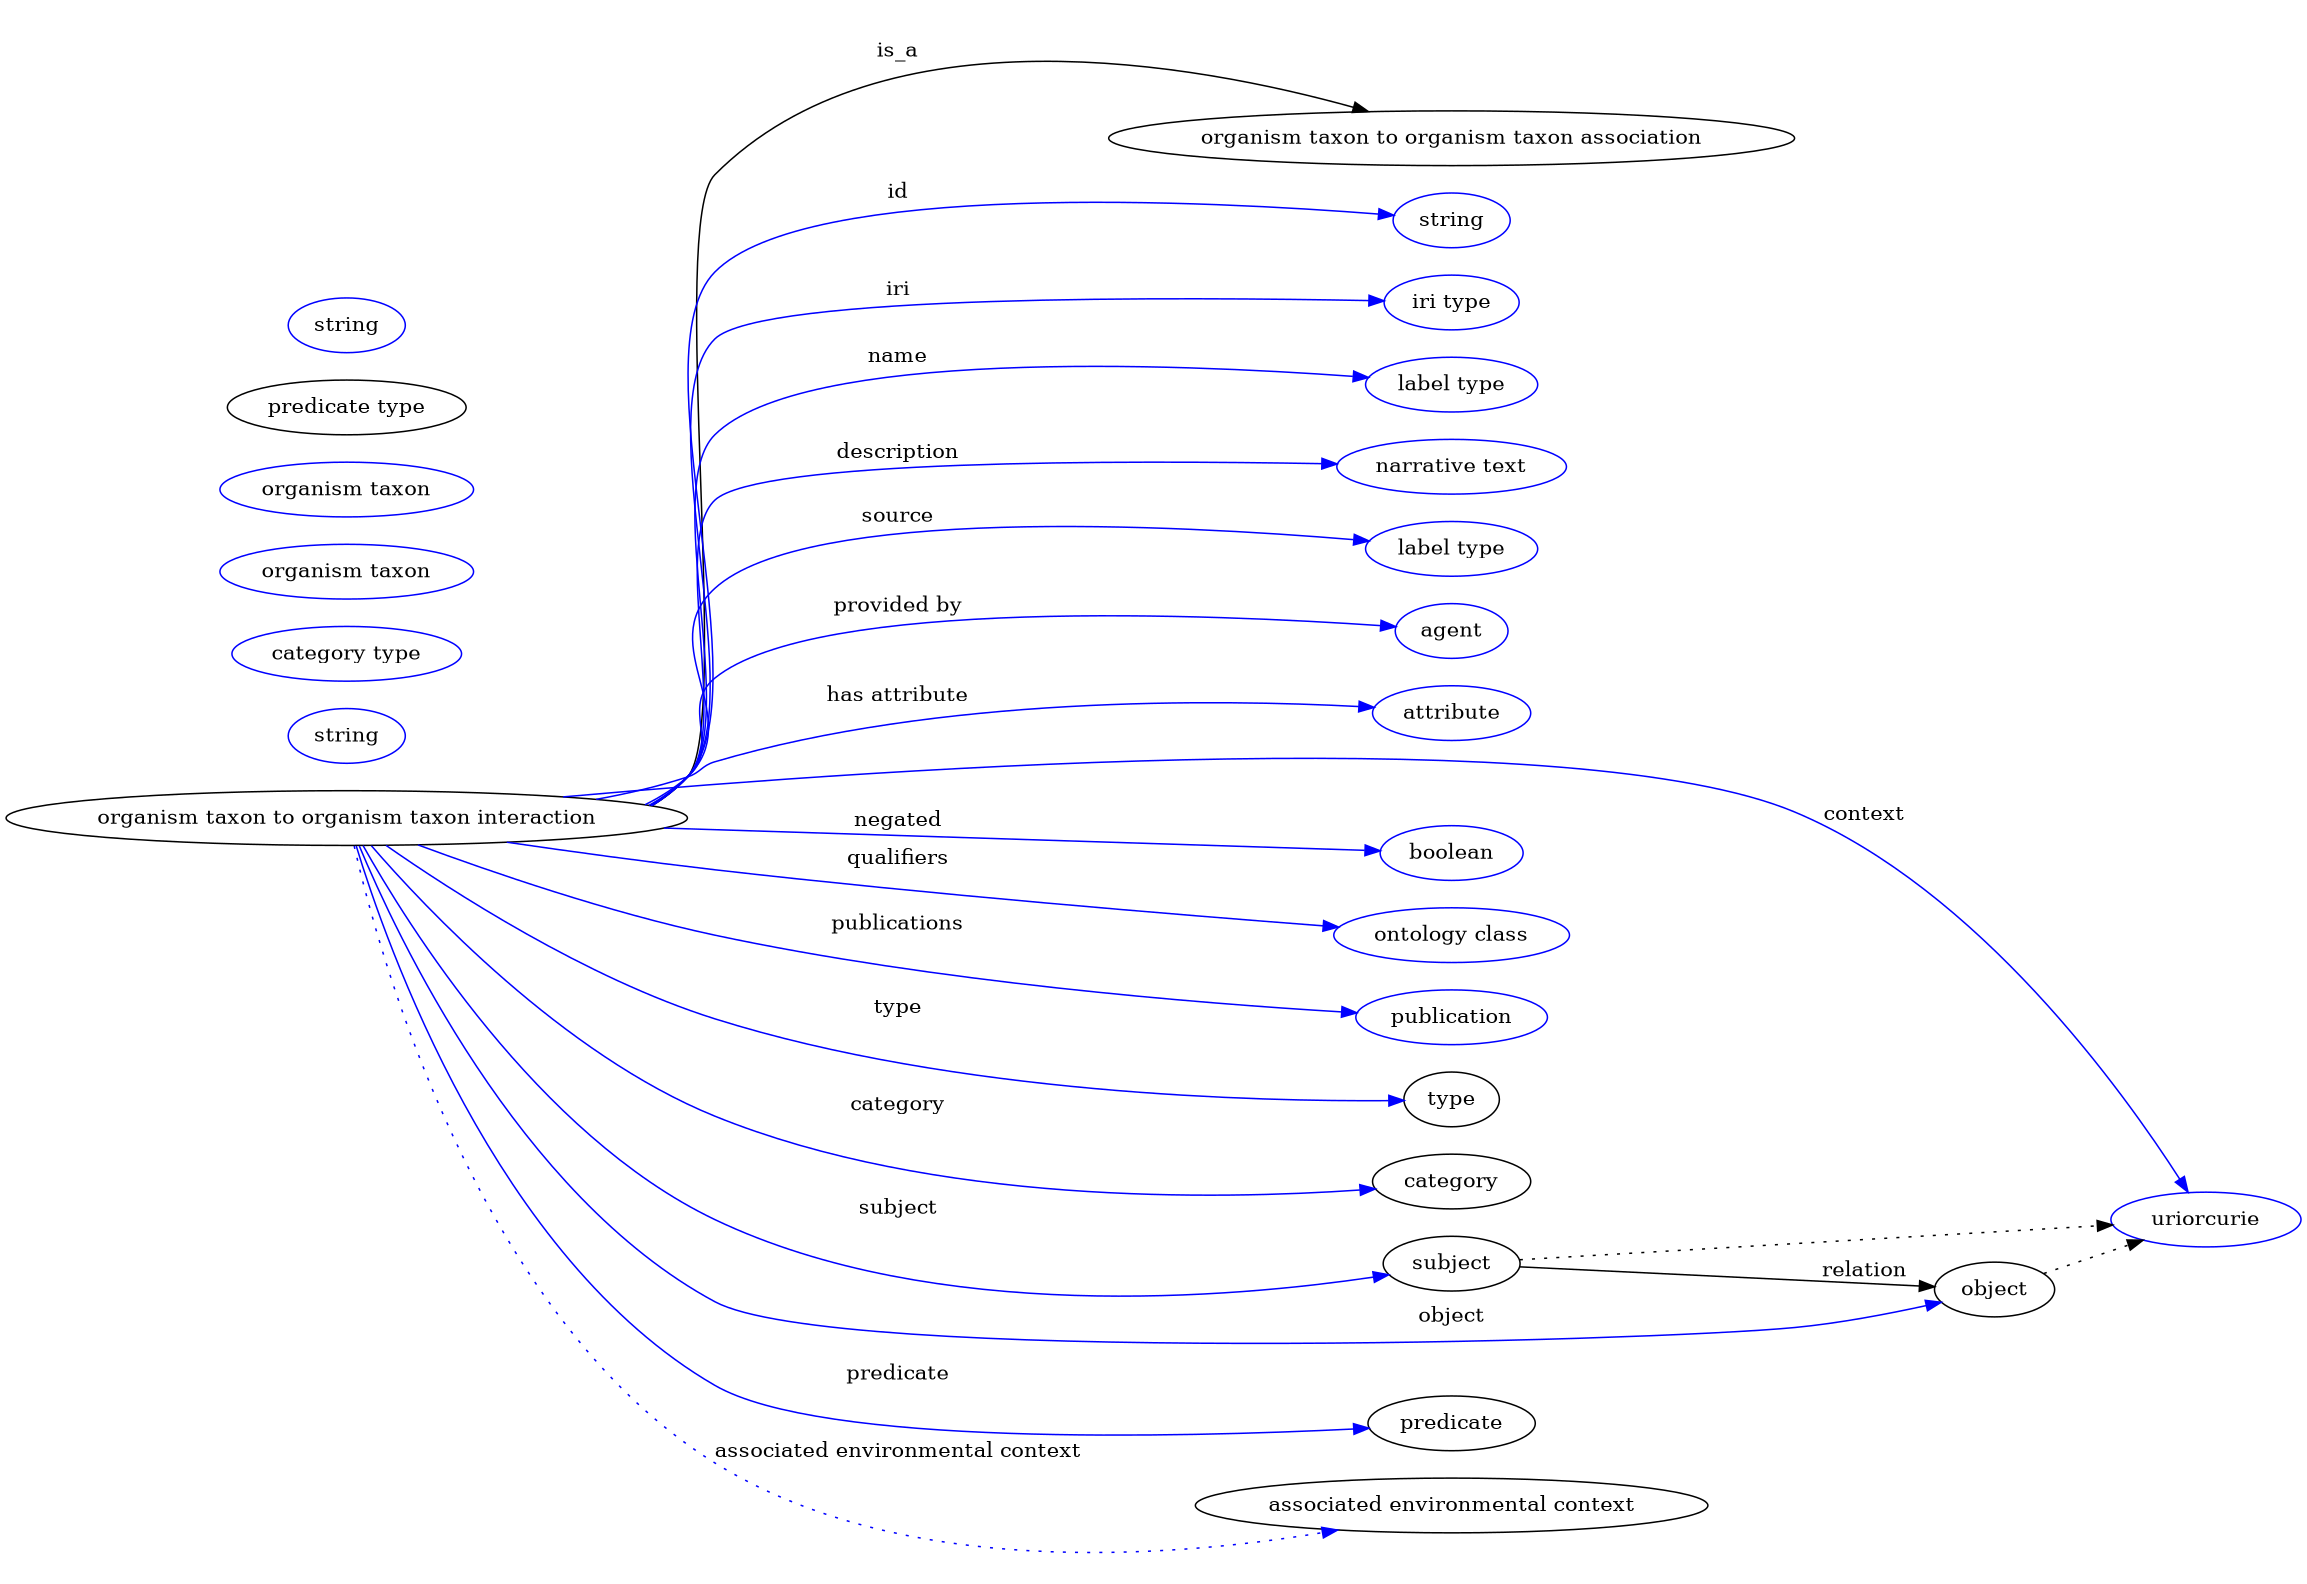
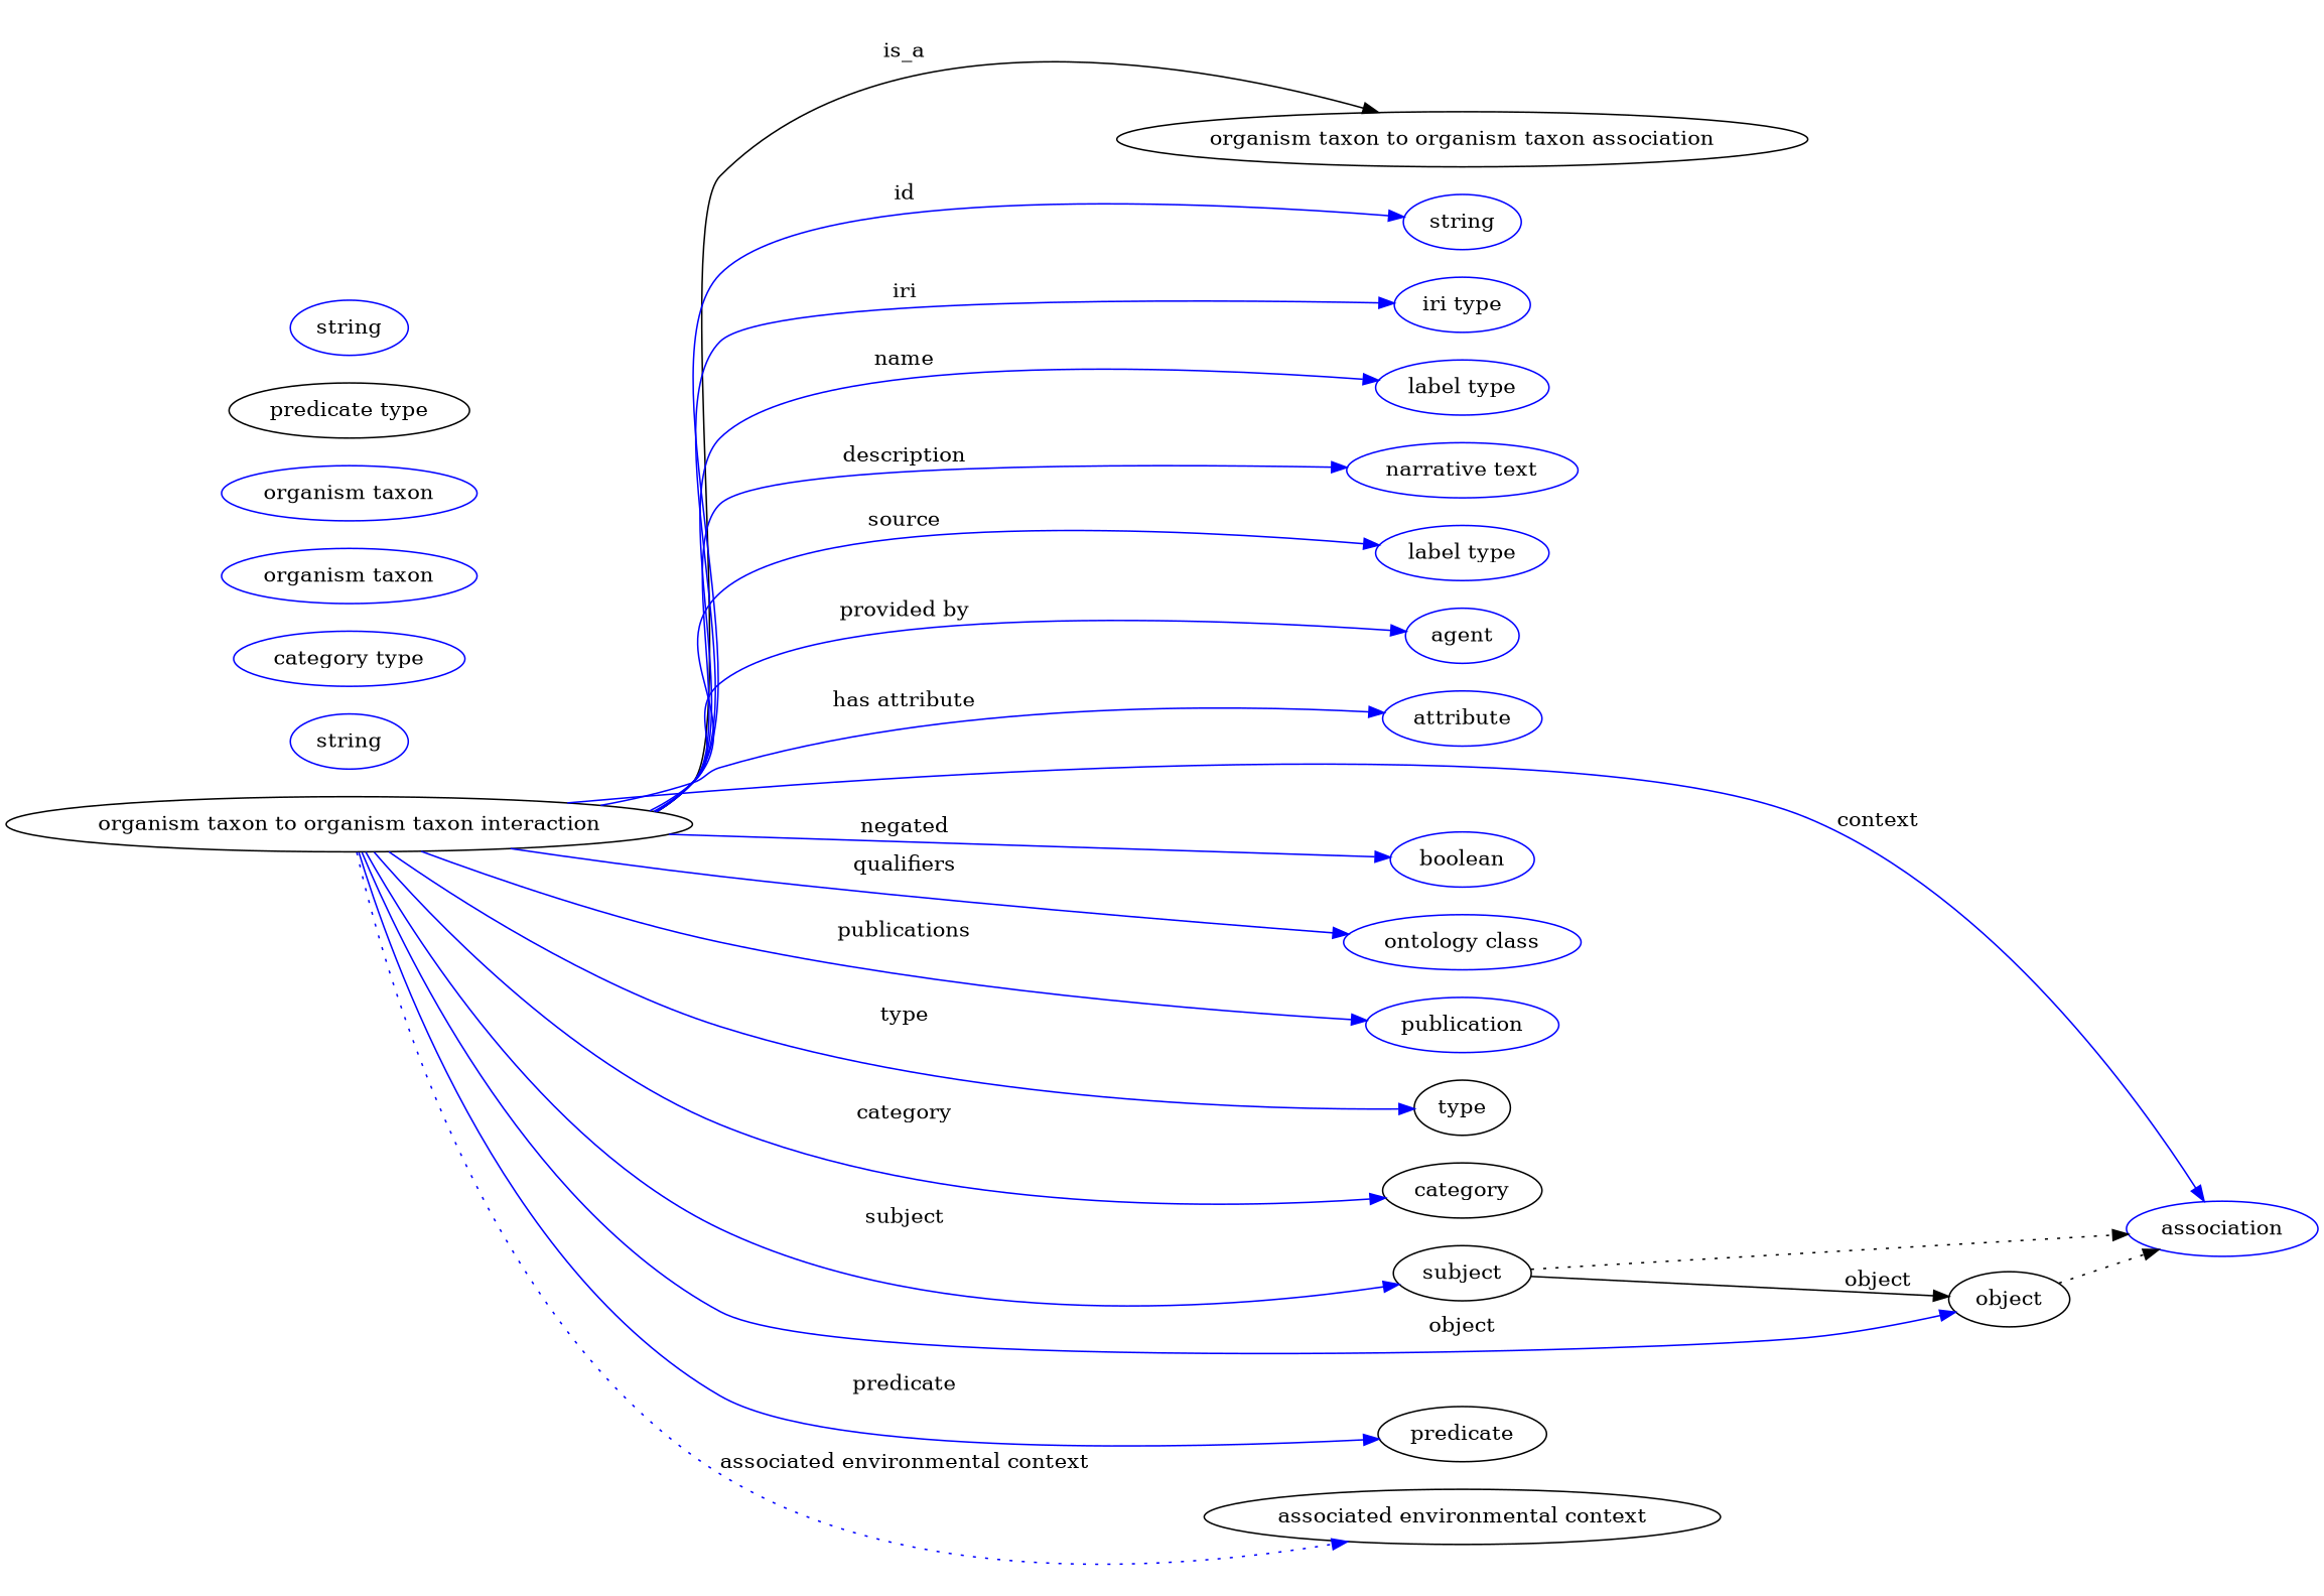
  digraph {
    rankdir=LR
    node [color=blue]
    edge [color=blue style=solid]
    n1 [height=0.5 label="organism taxon to organism taxon interaction" width=6.2286 color=""]
    "organism taxon to organism taxon association" [height=0.5 width=6.2647 color=""]
    n3 [height=0.5 label=string width=1.0652]
    n4 [height=0.5 label="iri type" width=1.2277]
    n5 [height=0.5 label="label type" width=1.5707]
    n6 [height=0.5 label="narrative text" width=2.0943]
    n7 [height=0.5 label="label type" width=1.5707]
    n8 [height=0.5 label=agent width=1.0291]
    n9 [height=0.5 label=attribute width=1.4443]
-   n10 [height=0.5 label=uriorcurie width=1.6068]
+   n10 [height=0.5 label=association width=1.6068]
    n11 [height=0.5 label=boolean width=1.2999]
    n12 [height=0.5 label="ontology class" width=2.1484]
    n13 [height=0.5 label=publication width=1.7512]
    type [height=0.5 width=0.86659 color=""]
    category [height=0.5 width=1.4443 color=""]
    subject [height=0.5 width=1.2457 color=""]
    object [height=0.5 width=1.1013 color=""]
    predicate [height=0.5 width=1.5346 color=""]
    "associated environmental context" [height=0.5 width=4.676 color=""]
    n20 [height=0.5 label=string width=1.0652]
    n21 [height=0.5 label="category type" width=2.0943]
    n22 [height=0.5 label="organism taxon" width=2.3109]
    n23 [height=0.5 label="organism taxon" width=2.3109]
    n24 [color=black height=0.5 label="predicate type" width=2.1845]
    n25 [height=0.5 label=string width=1.0652]
    n1 -> "organism taxon to organism taxon association" [label=is_a color="" style=""]
    n1 -> n3 [label=id]
    n1 -> n4 [label=iri]
    n1 -> n5 [label=name]
    n1 -> n6 [label=description]
    n1 -> n7 [label=source]
    n1 -> n8 [label="provided by"]
    n1 -> n9 [label="has attribute"]
    n1 -> n10 [label=context]
    n1 -> n11 [label=negated]
    n1 -> n12 [label=qualifiers]
    n1 -> n13 [label=publications]
    n1 -> type [label=type]
    n1 -> category [label=category]
    n1 -> subject [label=subject]
    n1 -> object [label=object]
    n1 -> predicate [label=predicate]
    n1 -> "associated environmental context" [label="associated environmental context" style=dotted]
    subject -> n10 [style=dotted color=""]
-   subject -> object [label=relation color="" style=""]
+   subject -> object [label=object color="" style=""]
    object -> n10 [style=dotted color=""]
  }
